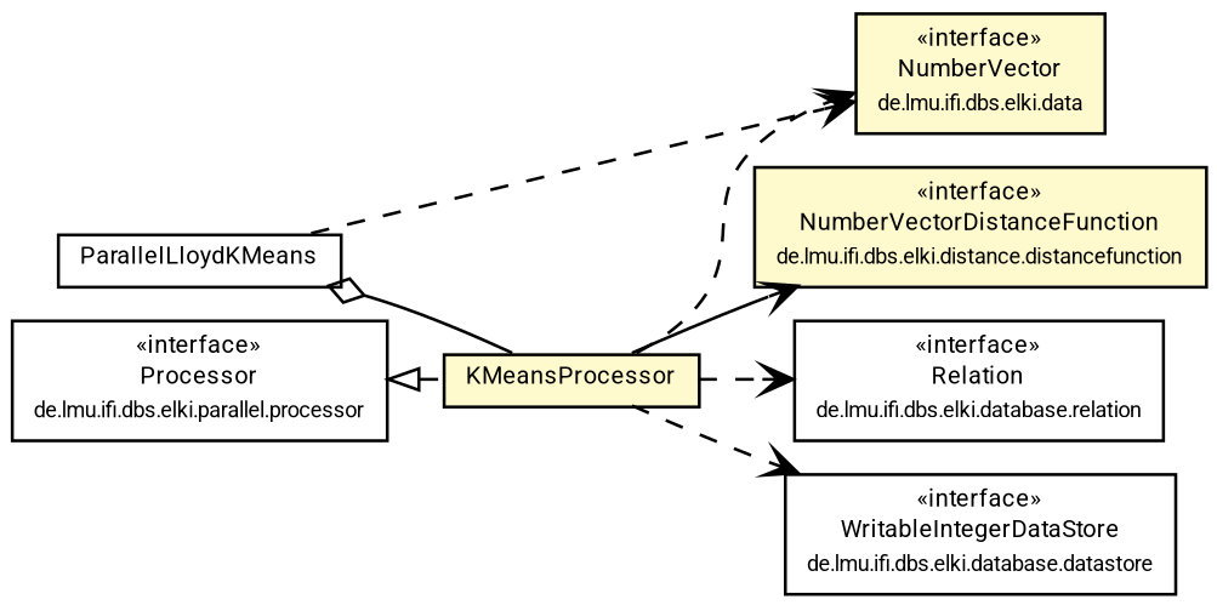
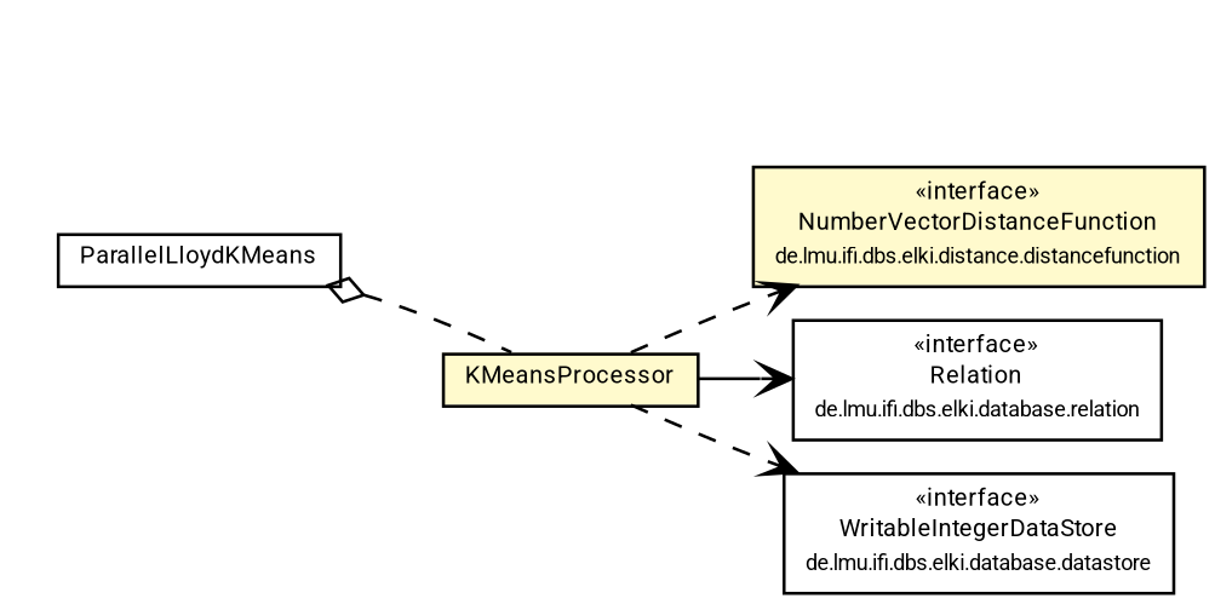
  digraph {
    nodesep=0.15
    rankdir=LR
    ranksep=0.25
    node [fontcolor=black fontname=Roboto fontsize=8 margin=0 shape=plaintext]
    edge [arrowhead=open color=black fontname=Roboto fontsize=7 labelfontname=Roboto labelfontsize=7 weight=1 style=dashed]
    n1 [height=0 label=<<table title="de.lmu.ifi.dbs.elki.algorithm.clustering.kmeans.parallel.ParallelLloydKMeans" border="0" cellborder="1" cellspacing="0" cellpadding="2" href="ParallelLloydKMeans.html" target="_parent"> 		<tr><td><table border="0" cellspacing="0" cellpadding="1"> 		<tr><td align="center" balign="center"> <font face="Roboto">ParallelLloydKMeans</font> </td></tr> 		</table></td></tr> 		</table>> width=0]
    n2 [height=0 label=<<table title="de.lmu.ifi.dbs.elki.algorithm.clustering.kmeans.parallel.KMeansProcessor" border="0" cellborder="1" cellspacing="0" cellpadding="2" bgcolor="lemonChiffon" href="KMeansProcessor.html" target="_parent"> 		<tr><td><table border="0" cellspacing="0" cellpadding="1"> 		<tr><td align="center" balign="center"> <font face="Roboto">KMeansProcessor</font> </td></tr> 		</table></td></tr> 		</table>> width=0]
-   n3 [height=0 label=<<table title="de.lmu.ifi.dbs.elki.data.NumberVector" border="0" cellborder="1" cellspacing="0" cellpadding="2" bgcolor="LemonChiffon" href="../../../../data/NumberVector.html" target="_parent"> 		<tr><td><table border="0" cellspacing="0" cellpadding="1"> 		<tr><td align="center" balign="center"> &#171;interface&#187; </td></tr> 		<tr><td align="center" balign="center"> <font face="Roboto">NumberVector</font> </td></tr> 		<tr><td align="center" balign="center"> <font face="Roboto" point-size="7.0">de.lmu.ifi.dbs.elki.data</font> </td></tr> 		</table></td></tr> 		</table>> width=0]
    n4 [height=0 label=<<table title="de.lmu.ifi.dbs.elki.distance.distancefunction.NumberVectorDistanceFunction" border="0" cellborder="1" cellspacing="0" cellpadding="2" bgcolor="LemonChiffon" href="../../../../distance/distancefunction/NumberVectorDistanceFunction.html" target="_parent"> 		<tr><td><table border="0" cellspacing="0" cellpadding="1"> 		<tr><td align="center" balign="center"> &#171;interface&#187; </td></tr> 		<tr><td align="center" balign="center"> <font face="Roboto">NumberVectorDistanceFunction</font> </td></tr> 		<tr><td align="center" balign="center"> <font face="Roboto" point-size="7.0">de.lmu.ifi.dbs.elki.distance.distancefunction</font> </td></tr> 		</table></td></tr> 		</table>> width=0]
    n5 [height=0 label=<<table title="de.lmu.ifi.dbs.elki.database.relation.Relation" border="0" cellborder="1" cellspacing="0" cellpadding="2" href="../../../../database/relation/Relation.html" target="_parent"> 		<tr><td><table border="0" cellspacing="0" cellpadding="1"> 		<tr><td align="center" balign="center"> &#171;interface&#187; </td></tr> 		<tr><td align="center" balign="center"> <font face="Roboto">Relation</font> </td></tr> 		<tr><td align="center" balign="center"> <font face="Roboto" point-size="7.0">de.lmu.ifi.dbs.elki.database.relation</font> </td></tr> 		</table></td></tr> 		</table>> width=0]
    n6 [height=0 label=<<table title="de.lmu.ifi.dbs.elki.database.datastore.WritableIntegerDataStore" border="0" cellborder="1" cellspacing="0" cellpadding="2" href="../../../../database/datastore/WritableIntegerDataStore.html" target="_parent"> 		<tr><td><table border="0" cellspacing="0" cellpadding="1"> 		<tr><td align="center" balign="center"> &#171;interface&#187; </td></tr> 		<tr><td align="center" balign="center"> <font face="Roboto">WritableIntegerDataStore</font> </td></tr> 		<tr><td align="center" balign="center"> <font face="Roboto" point-size="7.0">de.lmu.ifi.dbs.elki.database.datastore</font> </td></tr> 		</table></td></tr> 		</table>> width=0]
-   n7 [height=0 label=<<table title="de.lmu.ifi.dbs.elki.parallel.processor.Processor" border="0" cellborder="1" cellspacing="0" cellpadding="2" href="../../../../parallel/processor/Processor.html" target="_parent"> 		<tr><td><table border="0" cellspacing="0" cellpadding="1"> 		<tr><td align="center" balign="center"> &#171;interface&#187; </td></tr> 		<tr><td align="center" balign="center"> <font face="Roboto">Processor</font> </td></tr> 		<tr><td align="center" balign="center"> <font face="Roboto" point-size="7.0">de.lmu.ifi.dbs.elki.parallel.processor</font> </td></tr> 		</table></td></tr> 		</table>> width=0]
-   n1 -> n2 [arrowhead=none arrowtail=ediamond dir=back weight=4 style=""]
-   n1 -> n3 [weight=0]
-   n2 -> n3 [weight=0]
-   n2 -> n4 [style=""]
-   n2 -> n5
+   n1 -> n2 [arrowhead=none arrowtail=ediamond dir=back weight=4]
+   n2 -> n4
+   n2 -> n5 [style=""]
    n2 -> n6
-   n7 -> n2 [arrowtail=empty dir=back weight=9 arrowhead=""]
  }
